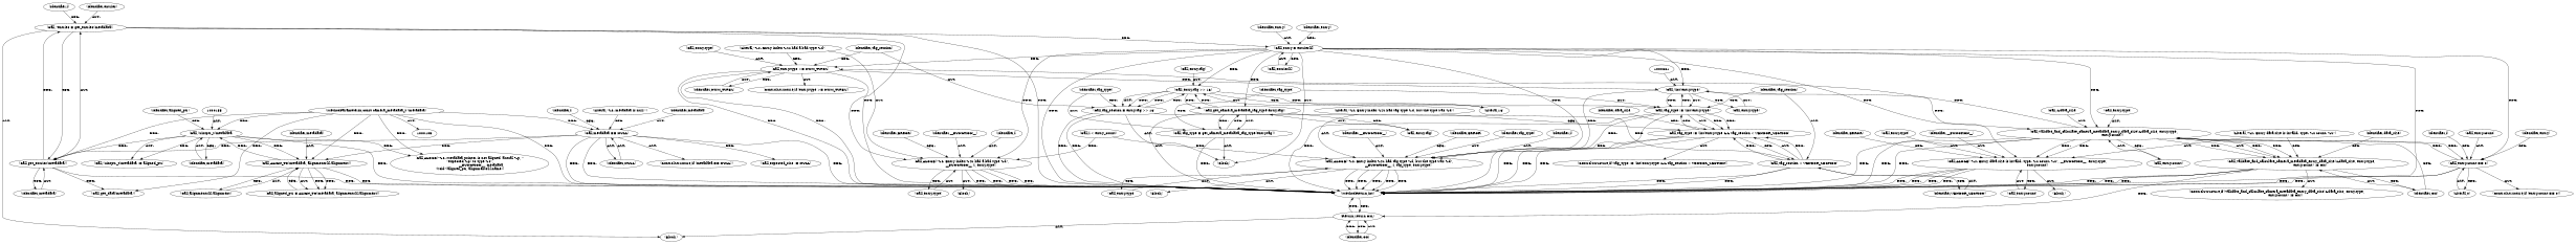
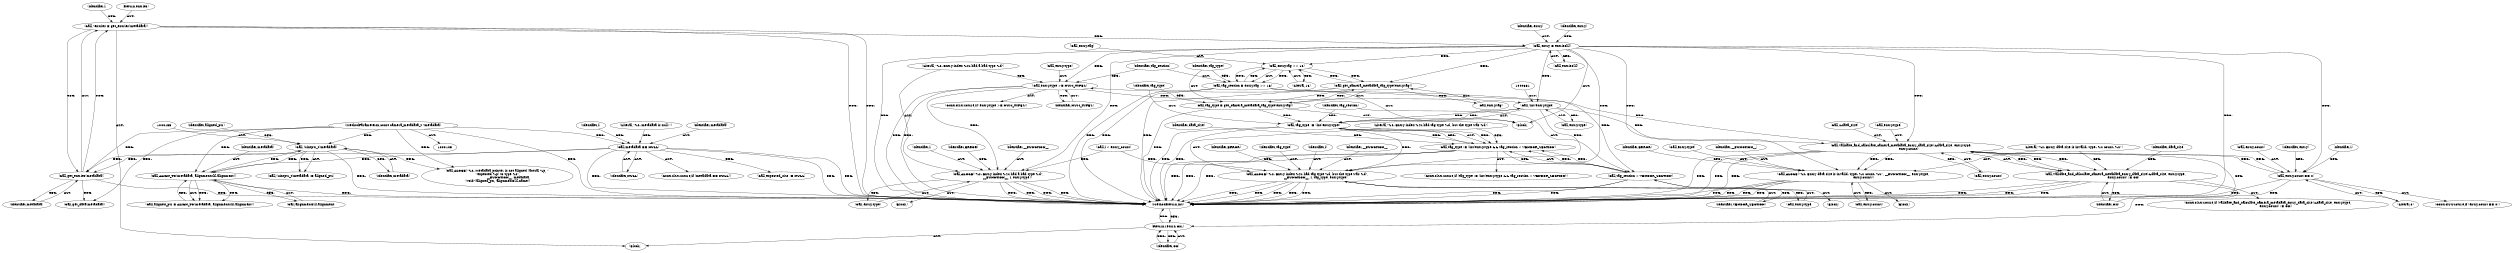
  digraph {
    n1 [label="(Call,*entries = get_entries(metadata))"]
    n2 [label="(Call,get_entries(metadata))"]
    n3 [label="(Call,entry = entries[i])"]
    n4 [label="(Block,)"]
    n5 [label="(MethodReturn,int)"]
    n6 [label="(Identifier,metadata)"]
    n7 [label="(Call,get_data(metadata))"]
    n8 [label="(Call,entry.type >= NUM_TYPES)"]
    n9 [label="(Call,ALOGE(\"%s: Entry index %zu had a bad type %d\",\n                  __FUNCTION__, i, entry.type))"]
    n10 [label="(Call,(int)entry.type)"]
    n11 [label="(Call,ALOGE(\"%s: Entry index %zu had tag type %d, but the type was %d\",\n                  __FUNCTION__, i, tag_type, entry.type))"]
    n12 [label="(Call,validate_and_calculate_camera_metadata_entry_data_size(&data_size, entry.type,\n                entry.count))"]
    n13 [label="(Call,ALOGE(\"%s: Entry data size is invalid. type: %u count: %u\", __FUNCTION__, entry.type,\n                    entry.count))"]
    n14 [label="(Call,entry.count == 0)"]
    n15 [label="(Call,entry.tag >> 16)"]
    n16 [label="(Call,get_camera_metadata_tag_type(entry.tag))"]
    n17 [label="(Call,entries[i])"]
    n18 [label="(Block,)"]
    n19 [label="(Return,return OK;)"]
    n20 [label="(Call,(uintptr_t)metadata)"]
    n21 [label="(Call,ALIGN_TO(metadata, alignments[i].alignment))"]
    n22 [label="(Identifier,metadata)"]
    n23 [label="(Call,(uintptr_t)metadata != aligned_ptr)"]
    n24 [label="(Call,ALOGE(\"%s: Metadata pointer is not aligned (actual %p, \"\n \"expected %p) to type %s\",\n                      __FUNCTION__, metadata,\n (void*)aligned_ptr, alignments[i].name))"]
    n25 [label="(Call,aligned_ptr = ALIGN_TO(metadata, alignments[i].alignment))"]
    n26 [label="(Call,alignments[i].alignment)"]
    n27 [label="(Call,metadata == NULL)"]
    n28 [label="(ControlStructure,if (metadata == NULL))"]
    n29 [label="(Call,expected_size != NULL)"]
    n30 [label="(Identifier,NULL)"]
    n31 [label="(MethodParameterIn,const camera_metadata_t *metadata)"]
    1000105
    n33 [label="(ControlStructure,if (entry.type >= NUM_TYPES))"]
    n34 [label="(Identifier,NUM_TYPES)"]
    n35 [label="(Call,entry.type)"]
    n36 [label="(Block,)"]
    n37 [label="(Call,tag_type != (int)entry.type)"]
    n38 [label="(Call,entry.type)"]
    n39 [label="(Call,entry.type)"]
    n40 [label="(Block,)"]
    n41 [label="(Call,validate_and_calculate_camera_metadata_entry_data_size(&data_size, entry.type,\n                entry.count) != OK)"]
    n42 [label="(Call,entry.count)"]
    n43 [label="(Call,entry.count)"]
    n44 [label="(Block,)"]
    n45 [label="(Literal,0)"]
    n46 [label="(ControlStructure,if (entry.count == 0))"]
    n47 [label="(Call,tag_section = entry.tag >> 16)"]
    n48 [label="(Literal,16)"]
    n49 [label="(Call,tag_type = get_camera_metadata_tag_type(entry.tag))"]
    n50 [label="(Call,entry.tag)"]
    n51 [label="(Call,tag_type != (int)entry.type && tag_section < VENDOR_SECTION)"]
    n52 [label="(Call,tag_section < VENDOR_SECTION)"]
    n53 [label="(ControlStructure,if (tag_type != (int)entry.type && tag_section < VENDOR_SECTION))"]
    n54 [label="(Identifier,VENDOR_SECTION)"]
    n55 [label="(ControlStructure,if (validate_and_calculate_camera_metadata_entry_data_size(&data_size, entry.type,\n                entry.count) != OK))"]
    n56 [label="(Identifier,OK)"]
    n57 [label="(Identifier,OK)"]
    n58 [label="(Identifier,i)"]
    n59 [label="(Identifier,i)"]
    n60 [label="(Identifier,tag_section)"]
    n61 [label="(Literal,\"%s: Entry index %zu had tag type %d, but the type was %d\")"]
    n62 [label="(Identifier,data_size)"]
    n63 [label="(Identifier,metadata)"]
    n64 [label="(Identifier,data_size)"]
    n65 [label="(Literal,\"%s: metadata is null!\")"]
    n66 [label="(Identifier,tag_type)"]
    n67 [label="(Identifier,ERROR)"]
    n68 [label="(Identifier,tag_type)"]
    n69 [label="(Call,entry.count)"]
    n70 [label="(Literal,\"%s: Entry data size is invalid. type: %u count: %u\")"]
    n71 [label="(Identifier,entry)"]
    n72 [label="(Identifier,entry)"]
    n73 [label="(Identifier,ERROR)"]
    n74 [label="(Call,entry.tag)"]
    n75 [label="(Call,entry.type)"]
    n76 [label="(Identifier,entry)"]
    n77 [label="(Identifier,ERROR)"]
    n78 [label="(Identifier,aligned_ptr)"]
    n79 [label="(Identifier,metadata)"]
    n80 [label="(Identifier,i)"]
    n81 [label="(Identifier,__FUNCTION__)"]
    n82 [label="(Identifier,tag_type)"]
-   n83 [label="(Identifier,entries)"]
+   n83 [label="(Return,entries)"]
    n84 [label="(Call,entry.type)"]
    n85 [label="(Call,&data_size)"]
    n86 [label="(Identifier,i)"]
    n87 [label="(Call,i < entry_count)"]
    n88 [label="(Identifier,i)"]
    n89 [label="(Call,entry.type)"]
    n90 [label="(Literal,\"%s: Entry index %zu had a bad type %d\")"]
    n91 [label="(Identifier,__FUNCTION__)"]
    n92 [label="(Identifier,__FUNCTION__)"]
    n93 [label="(Identifier,tag_section)"]
-   1000155 [label=1400155]
+   1000155
    1000381
    n1 -> n2 [label="CFG: "]
    n1 -> n3 [label="DDG: "]
    n1 -> n4 [label="AST: "]
    n1 -> n5 [label="DDG: "]
    n1 -> n5 [label="DDG: "]
    n2 -> n1 [label="AST: "]
    n2 -> n1 [label="DDG: "]
    n2 -> n5 [label="DDG: "]
    n2 -> n6 [label="CFG: "]
    n2 -> n7 [label="DDG: "]
    n3 -> n5 [label="DDG: "]
    n3 -> n5 [label="DDG: "]
    n3 -> n8 [label="DDG: "]
    n3 -> n9 [label="DDG: "]
    n3 -> n10 [label="DDG: "]
    n3 -> n11 [label="DDG: "]
    n3 -> n12 [label="DDG: "]
    n3 -> n13 [label="DDG: "]
    n3 -> n14 [label="DDG: "]
    n3 -> n15 [label="DDG: "]
    n3 -> n16 [label="DDG: "]
    n3 -> n17 [label="CFG: "]
    n3 -> n18 [label="AST: "]
    n5 -> n19 [label="CFG: "]
    n6 -> n2 [label="AST: "]
    n8 -> n5 [label="DDG: "]
    n8 -> n5 [label="DDG: "]
    n8 -> n9 [label="DDG: "]
    n8 -> n10 [label="DDG: "]
    n8 -> n33 [label="AST: "]
    n8 -> n34 [label="CFG: "]
    n9 -> n5 [label="DDG: "]
    n9 -> n5 [label="DDG: "]
    n9 -> n5 [label="DDG: "]
    n9 -> n5 [label="DDG: "]
    n9 -> n35 [label="CFG: "]
    n9 -> n36 [label="AST: "]
    n10 -> n11 [label="DDG: "]
    n10 -> n12 [label="DDG: "]
    n10 -> n37 [label="AST: "]
    n10 -> n37 [label="DDG: "]
    n10 -> n38 [label="CFG: "]
    n11 -> n5 [label="DDG: "]
    n11 -> n5 [label="DDG: "]
    n11 -> n5 [label="DDG: "]
    n11 -> n5 [label="DDG: "]
    n11 -> n5 [label="DDG: "]
    n11 -> n39 [label="CFG: "]
    n11 -> n40 [label="AST: "]
    n12 -> n5 [label="DDG: "]
    n12 -> n5 [label="DDG: "]
    n12 -> n5 [label="DDG: "]
    n12 -> n8 [label="DDG: "]
    n12 -> n13 [label="DDG: "]
    n12 -> n13 [label="DDG: "]
    n12 -> n14 [label="DDG: "]
    n12 -> n41 [label="AST: "]
    n12 -> n41 [label="DDG: "]
    n12 -> n41 [label="DDG: "]
    n12 -> n41 [label="DDG: "]
    n12 -> n42 [label="CFG: "]
    n13 -> n5 [label="DDG: "]
    n13 -> n5 [label="DDG: "]
    n13 -> n5 [label="DDG: "]
    n13 -> n5 [label="DDG: "]
    n13 -> n43 [label="CFG: "]
    n13 -> n44 [label="AST: "]
    n14 -> n5 [label="DDG: "]
    n14 -> n5 [label="DDG: "]
    n14 -> n12 [label="DDG: "]
    n14 -> n45 [label="CFG: "]
    n14 -> n46 [label="AST: "]
    n15 -> n16 [label="DDG: "]
    n15 -> n47 [label="AST: "]
    n15 -> n47 [label="DDG: "]
    n15 -> n47 [label="DDG: "]
    n15 -> n48 [label="CFG: "]
-   n16 -> n5 [label="AST: "]
+   n16 -> n5 [label="DDG: "]
    n16 -> n15 [label="DDG: "]
    n16 -> n49 [label="AST: "]
    n16 -> n49 [label="DDG: "]
    n16 -> n50 [label="CFG: "]
    n17 -> n3 [label="AST: "]
    n19 -> n4 [label="AST: "]
    n19 -> n5 [label="DDG: "]
    n19 -> n57 [label="CFG: "]
    n20 -> n2 [label="DDG: "]
    n20 -> n5 [label="DDG: "]
    n20 -> n21 [label="DDG: "]
    n20 -> n22 [label="CFG: "]
    n20 -> n23 [label="AST: "]
    n20 -> n23 [label="DDG: "]
    n20 -> n24 [label="DDG: "]
    n21 -> n5 [label="DDG: "]
    n21 -> n20 [label="DDG: "]
    n21 -> n25 [label="AST: "]
    n21 -> n25 [label="DDG: "]
    n21 -> n25 [label="DDG: "]
    n21 -> n26 [label="CFG: "]
    n22 -> n20 [label="AST: "]
    n25 -> n21 [label="CFG: "]
    n26 -> n21 [label="AST: "]
    n27 -> n2 [label="DDG: "]
    n27 -> n5 [label="DDG: "]
    n27 -> n5 [label="DDG: "]
    n27 -> n5 [label="DDG: "]
    n27 -> n21 [label="DDG: "]
    n27 -> n28 [label="AST: "]
    n27 -> n29 [label="DDG: "]
    n27 -> n30 [label="AST: "]
    n30 -> n27 [label="AST: "]
    n31 -> n2 [label="DDG: "]
    n31 -> n5 [label="DDG: "]
    n31 -> n7 [label="DDG: "]
    n31 -> n20 [label="DDG: "]
    n31 -> n21 [label="DDG: "]
    n31 -> n24 [label="DDG: "]
    n31 -> n27 [label="DDG: "]
    n31 -> 1000105 [label="AST: "]
    n34 -> n8 [label="AST: "]
    n35 -> n9 [label="AST: "]
    n37 -> n5 [label="DDG: "]
    n37 -> n5 [label="DDG: "]
    n37 -> n10 [label="CFG: "]
    n37 -> n11 [label="DDG: "]
    n37 -> n51 [label="AST: "]
    n37 -> n51 [label="DDG: "]
    n37 -> n51 [label="DDG: "]
    n38 -> n10 [label="AST: "]
    n39 -> n11 [label="AST: "]
    n41 -> n5 [label="DDG: "]
    n41 -> n5 [label="DDG: "]
    n41 -> n5 [label="DDG: "]
    n41 -> n19 [label="DDG: "]
    n41 -> n55 [label="AST: "]
    n41 -> n56 [label="CFG: "]
    n42 -> n12 [label="AST: "]
    n43 -> n13 [label="AST: "]
    n45 -> n14 [label="AST: "]
    n47 -> n5 [label="DDG: "]
    n47 -> n5 [label="DDG: "]
    n47 -> n15 [label="CFG: "]
    n47 -> n18 [label="AST: "]
    n47 -> n52 [label="DDG: "]
    n48 -> n15 [label="AST: "]
    n49 -> n5 [label="DDG: "]
    n49 -> n16 [label="CFG: "]
    n49 -> n18 [label="AST: "]
-   n15 -> n37 [label="DDG: "]
+   n49 -> n37 [label="DDG: "]
    n50 -> n16 [label="AST: "]
    n51 -> n5 [label="DDG: "]
    n51 -> n5 [label="DDG: "]
    n51 -> n5 [label="DDG: "]
    n51 -> n37 [label="CFG: "]
    n51 -> n52 [label="CFG: "]
    n51 -> n53 [label="AST: "]
    n52 -> n5 [label="DDG: "]
    n52 -> n5 [label="DDG: "]
    n52 -> n51 [label="AST: "]
    n52 -> n51 [label="DDG: "]
    n52 -> n51 [label="DDG: "]
    n52 -> n54 [label="CFG: "]
    n54 -> n52 [label="AST: "]
    n56 -> n12 [label="CFG: "]
    n56 -> n41 [label="AST: "]
    n57 -> n19 [label="AST: "]
    n57 -> n19 [label="DDG: "]
    n58 -> n27 [label="CFG: "]
    n59 -> n14 [label="CFG: "]
    n60 -> n37 [label="CFG: "]
    n60 -> n52 [label="AST: "]
    n61 -> n11 [label="AST: "]
    n61 -> n51 [label="CFG: "]
    n62 -> n51 [label="CFG: "]
    n63 -> n21 [label="AST: "]
    n64 -> n41 [label="CFG: "]
    n65 -> n27 [label="CFG: "]
    n66 -> n37 [label="AST: "]
    n66 -> n49 [label="CFG: "]
    n67 -> n11 [label="CFG: "]
    n68 -> n47 [label="CFG: "]
    n68 -> n49 [label="AST: "]
    n69 -> n14 [label="AST: "]
    n70 -> n13 [label="AST: "]
    n70 -> n41 [label="CFG: "]
    n71 -> n14 [label="CFG: "]
    n72 -> n3 [label="AST: "]
    n73 -> n13 [label="CFG: "]
    n74 -> n15 [label="AST: "]
    n75 -> n12 [label="AST: "]
    n76 -> n3 [label="CFG: "]
    n77 -> n9 [label="CFG: "]
    n78 -> n20 [label="CFG: "]
    n79 -> n27 [label="AST: "]
    n80 -> n1 [label="CFG: "]
    n81 -> n9 [label="AST: "]
    n82 -> n11 [label="AST: "]
    n83 -> n1 [label="AST: "]
    n84 -> n8 [label="AST: "]
    n85 -> n12 [label="AST: "]
    n86 -> n11 [label="AST: "]
    n87 -> n9 [label="DDG: "]
    n87 -> n11 [label="DDG: "]
    n88 -> n9 [label="AST: "]
    n89 -> n13 [label="AST: "]
    n90 -> n8 [label="CFG: "]
    n90 -> n9 [label="AST: "]
    n91 -> n11 [label="AST: "]
    n92 -> n13 [label="AST: "]
    n93 -> n8 [label="CFG: "]
    n93 -> n47 [label="AST: "]
    1000155 -> n20 [label="AST: "]
    1000381 -> n10 [label="AST: "]
  }
